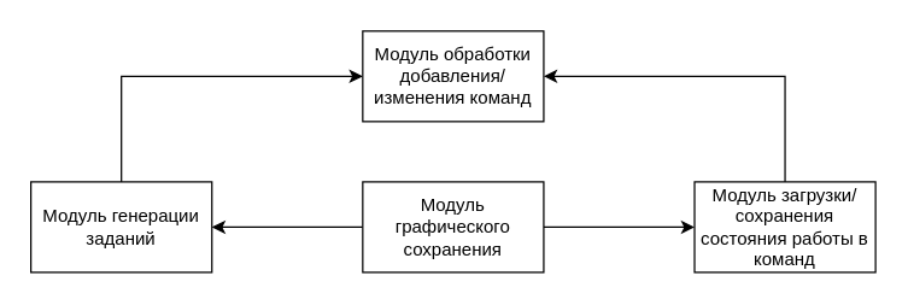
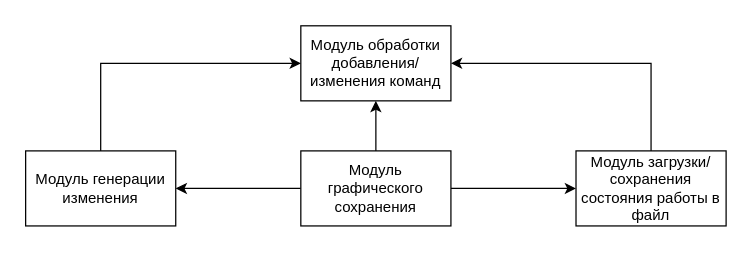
  <mxCell id="0" />
  <mxCell id="1" parent="0" />
  <mxCell id="2" value="Модуль обработки добавления/изменения команд" style="rounded=0;whiteSpace=wrap;html=1;" vertex="1" parent="1"><mxGeometry x="240" y="20" width="120" height="60" as="geometry" /></mxCell>
  <mxCell id="3" style="edgeStyle=orthogonalEdgeStyle;rounded=0;orthogonalLoop=1;jettySize=auto;html=1;exitX=1;exitY=0.5;exitDx=0;exitDy=0;entryX=0;entryY=0.5;entryDx=0;entryDy=0;" edge="1" parent="1" source="6" target="10"><mxGeometry relative="1" as="geometry" /></mxCell>
+ <mxCell id="4" style="edgeStyle=orthogonalEdgeStyle;rounded=0;orthogonalLoop=1;jettySize=auto;html=1;exitX=0.5;exitY=0;exitDx=0;exitDy=0;entryX=0.5;entryY=1;entryDx=0;entryDy=0;" edge="1" parent="1" source="6" target="2"><mxGeometry relative="1" as="geometry" /></mxCell>
  <mxCell id="5" style="edgeStyle=orthogonalEdgeStyle;rounded=0;orthogonalLoop=1;jettySize=auto;html=1;exitX=0;exitY=0.5;exitDx=0;exitDy=0;entryX=1;entryY=0.5;entryDx=0;entryDy=0;" edge="1" parent="1" source="6" target="8"><mxGeometry relative="1" as="geometry" /></mxCell>
  <mxCell id="6" value="Модуль графического сохранения" style="rounded=0;whiteSpace=wrap;html=1;" vertex="1" parent="1"><mxGeometry x="240" y="120" width="120" height="60" as="geometry" /></mxCell>
  <mxCell id="7" style="edgeStyle=orthogonalEdgeStyle;rounded=0;orthogonalLoop=1;jettySize=auto;html=1;exitX=0.5;exitY=0;exitDx=0;exitDy=0;entryX=0;entryY=0.5;entryDx=0;entryDy=0;" edge="1" parent="1" source="8" target="2"><mxGeometry relative="1" as="geometry" /></mxCell>
- <mxCell id="8" value="Модуль генерации заданий" style="rounded=0;whiteSpace=wrap;html=1;" vertex="1" parent="1"><mxGeometry x="20" y="120" width="120" height="60" as="geometry" /></mxCell>
+ <mxCell id="8" value="Модуль генерации изменения" style="rounded=0;whiteSpace=wrap;html=1;" vertex="1" parent="1"><mxGeometry x="20" y="120" width="120" height="60" as="geometry" /></mxCell>
  <mxCell id="9" style="edgeStyle=orthogonalEdgeStyle;rounded=0;orthogonalLoop=1;jettySize=auto;html=1;exitX=0.5;exitY=0;exitDx=0;exitDy=0;entryX=1;entryY=0.5;entryDx=0;entryDy=0;" edge="1" parent="1" source="10" target="2"><mxGeometry relative="1" as="geometry" /></mxCell>
- <mxCell id="10" value="Модуль загрузки/сохранения состояния работы в команд" style="rounded=0;whiteSpace=wrap;html=1;" vertex="1" parent="1"><mxGeometry x="460" y="120" width="120" height="60" as="geometry" /></mxCell>
+ <mxCell id="10" value="Модуль загрузки/сохранения состояния работы в файл" style="rounded=0;whiteSpace=wrap;html=1;" vertex="1" parent="1"><mxGeometry x="460" y="120" width="120" height="60" as="geometry" /></mxCell>
